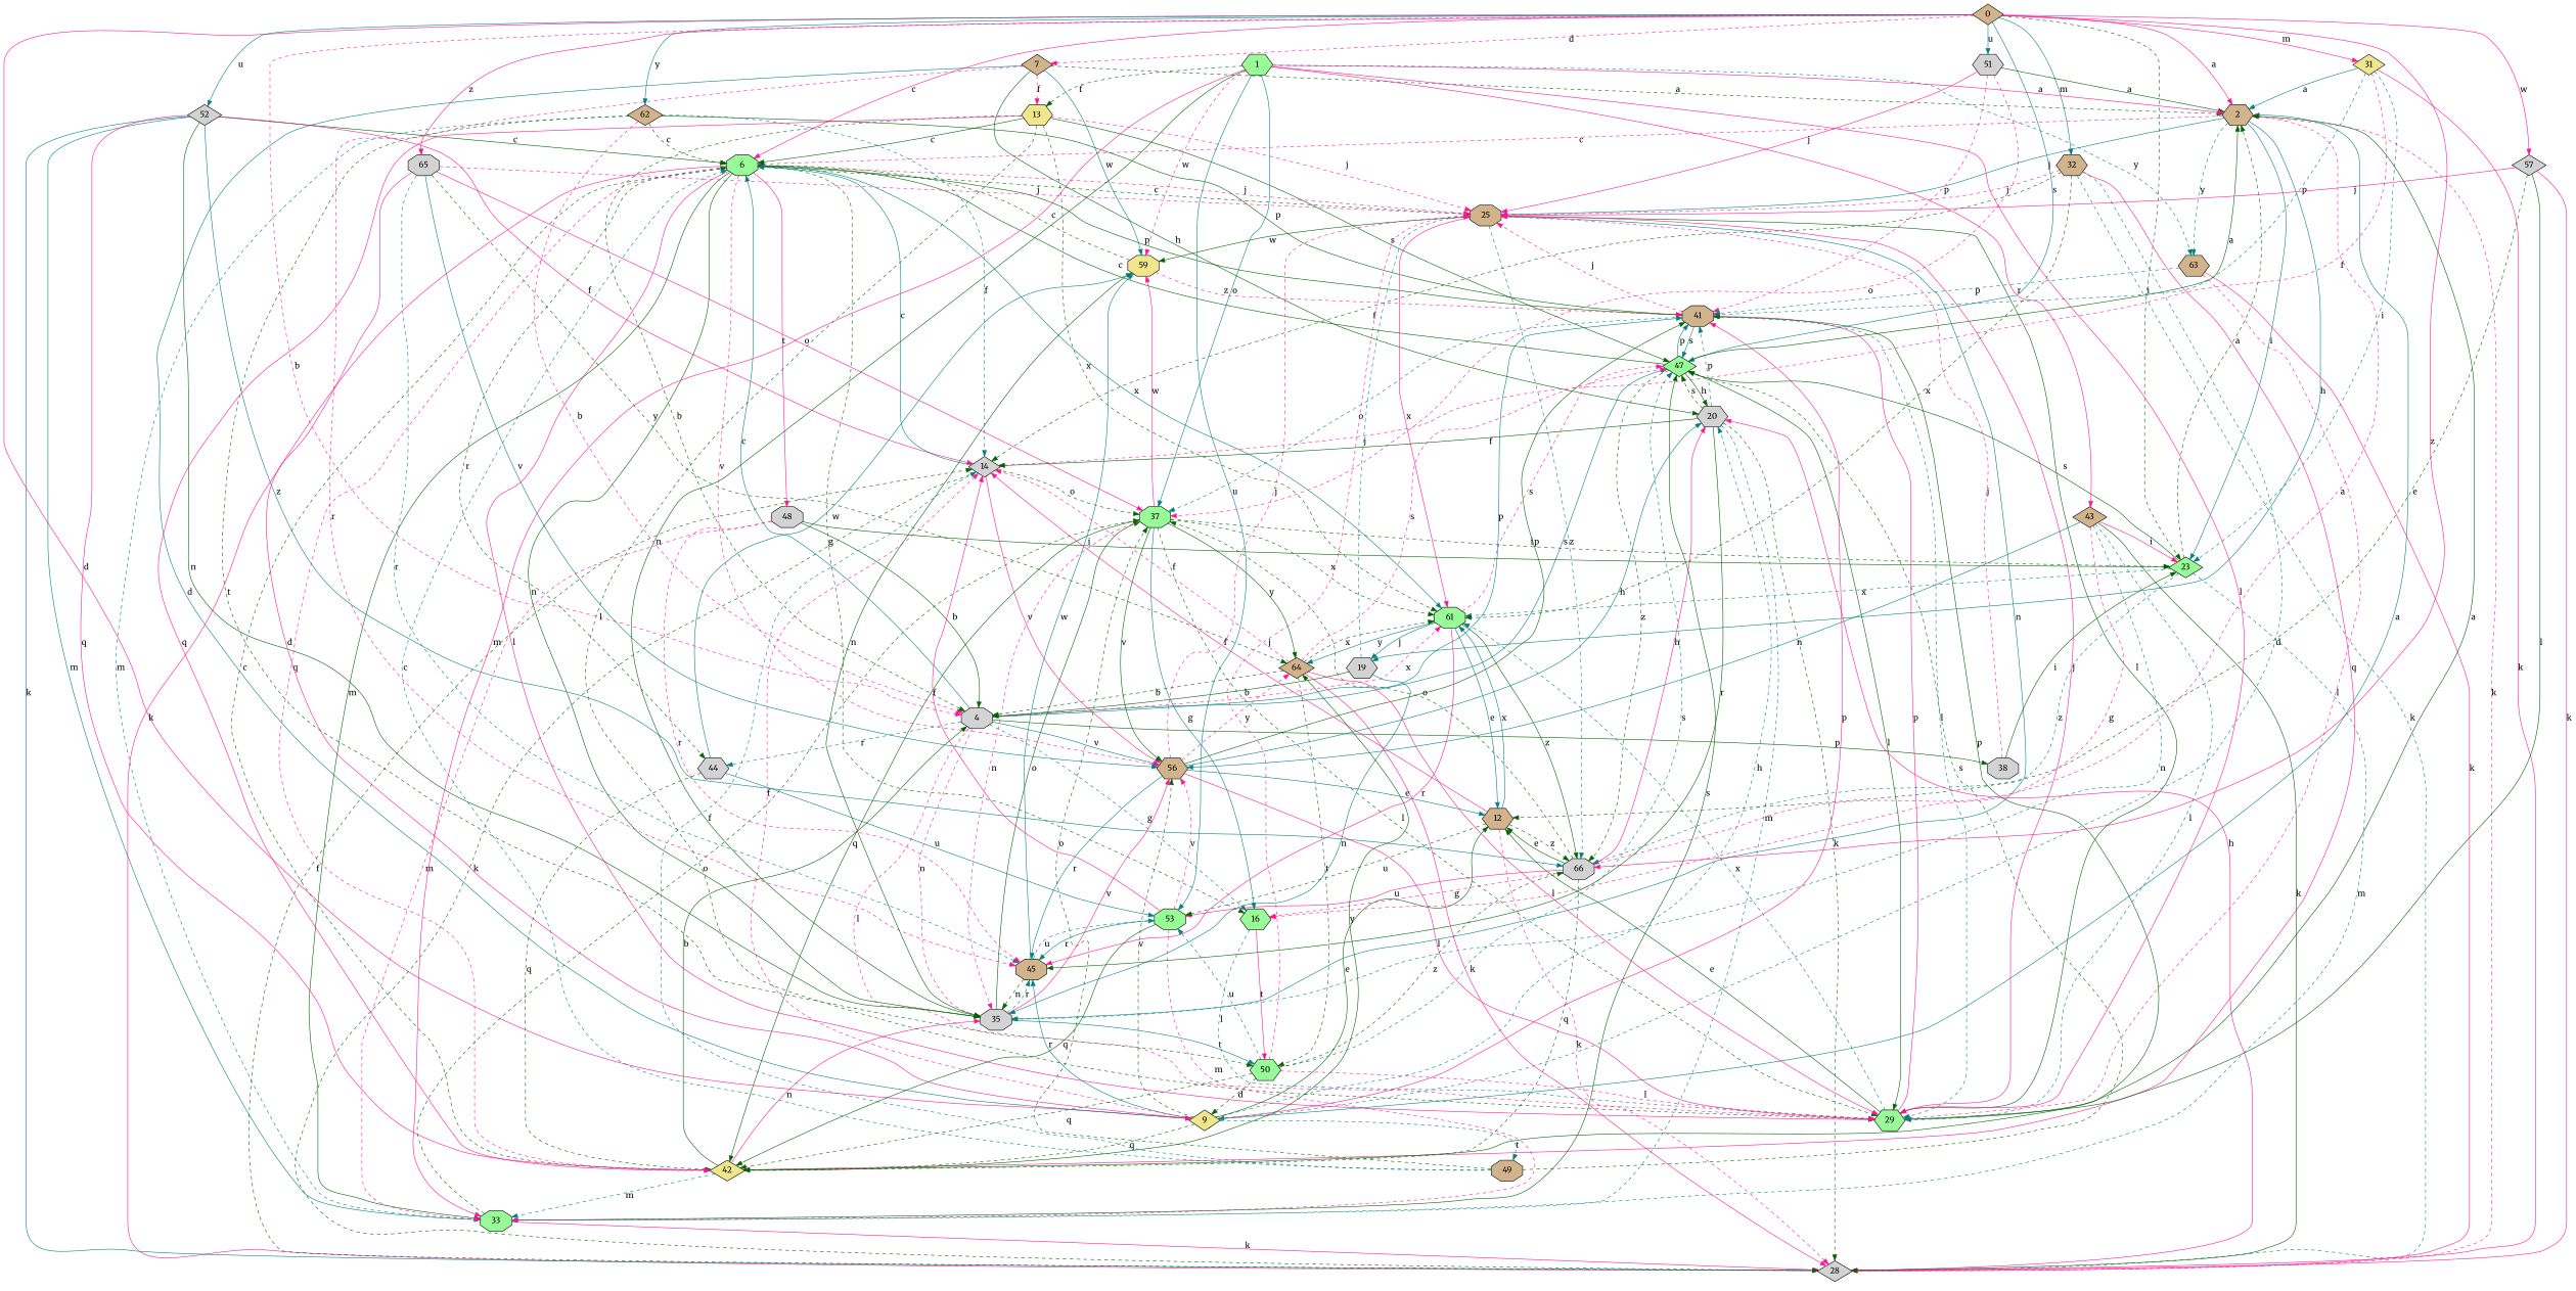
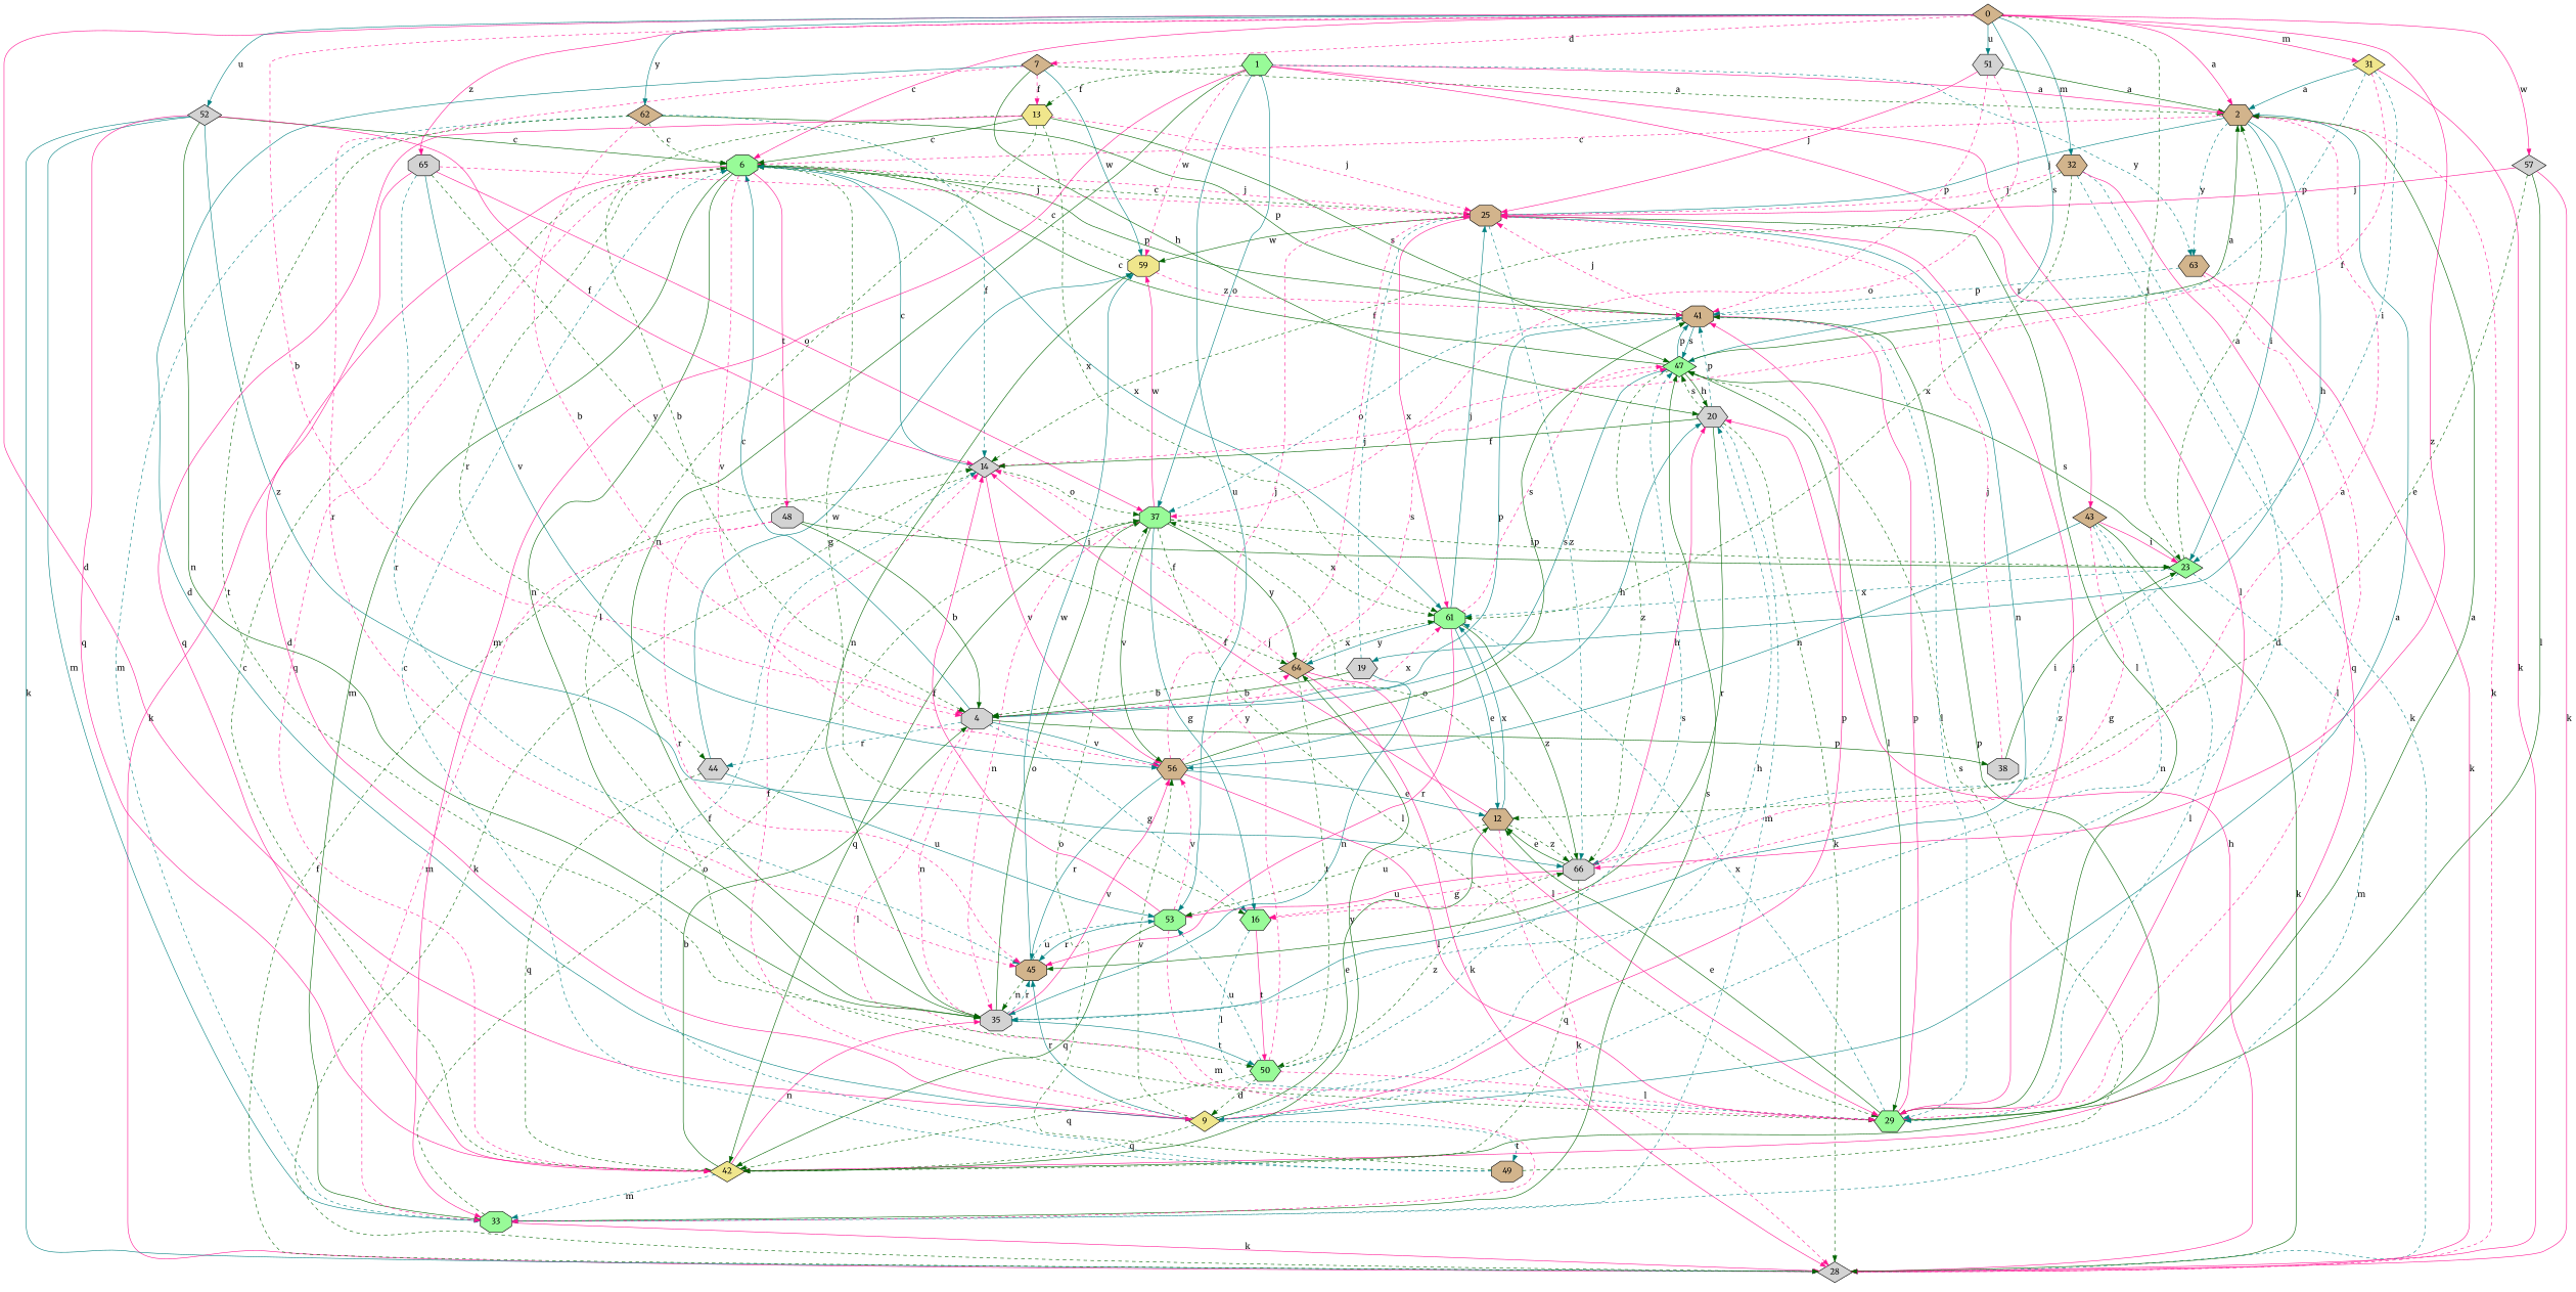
  strict digraph {
    fontname=Merriweather
    node [fillcolor=tan fontname=Merriweather shape=octagon style=filled]
    edge [color=darkgreen fontname=Merriweather style=solid]
    0 [shape=diamond]
    2 [shape=hexagon]
    4 [fillcolor=lightgrey]
    6 [fillcolor=palegreen]
    7 [shape=diamond]
    9 [fillcolor=khaki shape=diamond]
    23 [fillcolor=palegreen shape=diamond]
    31 [fillcolor=khaki shape=diamond]
    32 [shape=hexagon]
    47 [fillcolor=palegreen shape=diamond]
    51 [fillcolor=lightgrey shape=hexagon]
    52 [fillcolor=lightgrey shape=diamond]
    57 [fillcolor=lightgrey shape=diamond]
    62 [shape=diamond]
    65 [fillcolor=lightgrey]
    66 [fillcolor=lightgrey]
    63 [shape=hexagon]
    19 [fillcolor=lightgrey shape=hexagon]
    25
    28 [fillcolor=lightgrey shape=diamond]
    29 [fillcolor=palegreen shape=hexagon]
    35 [fillcolor=lightgrey]
    16 [fillcolor=palegreen shape=hexagon]
    38 [fillcolor=lightgrey]
    41
    44 [fillcolor=lightgrey shape=hexagon]
    56 [shape=hexagon]
    61 [fillcolor=palegreen]
    33 [fillcolor=palegreen]
    42 [fillcolor=khaki shape=diamond]
    48 [fillcolor=lightgrey]
    13 [fillcolor=khaki shape=hexagon]
    59 [fillcolor=khaki]
    20 [fillcolor=lightgrey shape=hexagon]
    45
    12 [shape=hexagon]
    14 [fillcolor=lightgrey shape=diamond]
    49
    37 [fillcolor=palegreen]
    50 [fillcolor=palegreen shape=hexagon]
    64 [shape=diamond]
    53 [fillcolor=palegreen]
    1 [fillcolor=palegreen shape=hexagon]
    43 [shape=diamond]
    0 -> 2 [color=deeppink label=a]
    0 -> 4 [color=deeppink label=b style=dashed]
    0 -> 6 [color=deeppink label=c]
    0 -> 7 [color=deeppink label=d style=dashed]
    0 -> 9 [color=deeppink label=d]
    0 -> 23 [label=i style=dashed]
    0 -> 31 [color=deeppink label=m]
    0 -> 32 [color=teal label=m]
    0 -> 47 [color=teal label=s]
    0 -> 51 [color=teal label=u]
    0 -> 52 [color=teal label=u]
    0 -> 57 [color=deeppink label=w]
    0 -> 62 [color=teal label=y]
    0 -> 65 [color=deeppink label=z]
    0 -> 66 [color=deeppink label=z]
    2 -> 6 [color=deeppink label=c style=dashed]
    2 -> 23 [color=teal label=i]
    2 -> 63 [color=teal label=y style=dashed]
    2 -> 19 [color=teal label=h]
    2 -> 25 [color=teal label=j]
    2 -> 28 [color=deeppink label=k style=dashed]
    4 -> 6 [color=teal label=c]
    4 -> 47 [color=teal label=s]
    4 -> 29 [color=deeppink label=l style=dashed]
    4 -> 35 [color=deeppink label=n style=dashed]
    4 -> 16 [color=teal label=g style=dashed]
    4 -> 38 [label=p]
    4 -> 41 [color=teal label=p]
    4 -> 44 [color=teal label=r style=dashed]
    4 -> 56 [color=teal label=v]
    4 -> 61 [color=deeppink label=x style=dashed]
    6 -> 25 [color=deeppink label=j style=dashed]
    6 -> 28 [color=deeppink label=k]
-   6 -> 29 [color=deeppink label=l]
    6 -> 35 [label=n]
    6 -> 16 [label=g style=dashed]
    6 -> 41 [label=p]
    6 -> 44 [label=r style=dashed]
    6 -> 56 [color=deeppink label=v style=dashed]
    6 -> 61 [color=teal label=x]
    6 -> 33 [label=m]
    6 -> 42 [color=deeppink label=q style=dashed]
    6 -> 48 [color=deeppink label=t]
    7 -> 2 [label=a style=dashed]
    7 -> 9 [color=teal label=d]
    7 -> 13 [color=deeppink label=f style=dashed]
    7 -> 59 [color=teal label=w]
    7 -> 20 [label=h]
    7 -> 45 [color=deeppink label=r style=dashed]
    9 -> 2 [color=teal label=a]
    9 -> 41 [color=deeppink label=p]
    9 -> 56 [label=v style=dashed]
    9 -> 42 [label=q style=dashed]
    9 -> 20 [color=teal label=h style=dashed]
    9 -> 45 [color=teal label=r]
    9 -> 12 [label=e]
    9 -> 14 [color=deeppink label=f style=dashed]
    9 -> 49 [color=teal label=t style=dashed]
    23 -> 2 [label=a style=dashed]
    23 -> 47 [label=s]
    23 -> 66 [color=teal label=z style=dashed]
    23 -> 61 [color=teal label=x style=dashed]
    23 -> 33 [color=teal label=m style=dashed]
    31 -> 2 [color=teal label=a]
    31 -> 23 [color=teal label=i style=dashed]
    31 -> 28 [color=deeppink label=k]
    31 -> 41 [color=teal label=p style=dashed]
    31 -> 14 [color=deeppink label=f style=dashed]
    32 -> 9 [color=teal label=d style=dashed]
    32 -> 25 [color=deeppink label=j style=dashed]
    32 -> 28 [color=teal label=k style=dashed]
    32 -> 61 [label=x style=dashed]
    32 -> 42 [color=deeppink label=q]
    32 -> 14 [label=f style=dashed]
    47 -> 2 [label=a]
    47 -> 6 [label=c]
    47 -> 66 [label=z style=dashed]
    47 -> 29 [label=l]
    47 -> 41 [color=teal label=p]
    47 -> 20 [label=h]
    51 -> 2 [label=a]
    51 -> 25 [color=deeppink label=j]
    51 -> 41 [color=deeppink label=p style=dashed]
    51 -> 37 [color=deeppink label=o style=dashed]
    52 -> 6 [label=c]
    52 -> 66 [color=teal label=z]
    52 -> 28 [color=teal label=k]
    52 -> 35 [label=n]
    52 -> 33 [color=teal label=m]
    52 -> 42 [color=deeppink label=q]
    52 -> 14 [color=deeppink label=f]
    57 -> 25 [color=deeppink label=j]
    57 -> 28 [color=deeppink label=k]
    57 -> 29 [label=l]
    57 -> 12 [label=e style=dashed]
    62 -> 4 [color=deeppink label=b style=dashed]
    62 -> 6 [label=c style=dashed]
    62 -> 41 [label=p]
    62 -> 33 [color=teal label=m style=dashed]
    62 -> 14 [color=teal label=f style=dashed]
    62 -> 50 [label=t style=dashed]
    65 -> 9 [color=deeppink label=d]
    65 -> 25 [color=deeppink label=j style=dashed]
    65 -> 56 [color=teal label=v]
    65 -> 45 [color=teal label=r style=dashed]
    65 -> 37 [color=deeppink label=o]
    65 -> 64 [label=y style=dashed]
    66 -> 2 [color=deeppink label=a style=dashed]
    66 -> 16 [color=deeppink label=g style=dashed]
    66 -> 42 [label=q style=dashed]
    66 -> 20 [color=deeppink label=h]
    66 -> 12 [label=e]
    66 -> 37 [label=o style=dashed]
    66 -> 53 [color=deeppink label=u]
    63 -> 28 [color=deeppink label=k]
    63 -> 29 [color=deeppink label=l style=dashed]
    63 -> 41 [color=teal label=p style=dashed]
    19 -> 4 [label=b]
    19 -> 25 [color=teal label=j style=dashed]
    19 -> 35 [color=teal label=n]
    25 -> 6 [label=c style=dashed]
    25 -> 66 [color=teal label=z style=dashed]
    25 -> 29 [label=l]
    25 -> 35 [color=teal label=n]
    25 -> 61 [color=deeppink label=x]
    25 -> 59 [label=w]
    28 -> 20 [color=deeppink label=h]
    28 -> 14 [label=f style=dashed]
    29 -> 2 [label=a]
    29 -> 25 [color=deeppink label=j]
    29 -> 41 [color=deeppink label=p]
    29 -> 61 [color=teal label=x style=dashed]
    29 -> 12 [label=e]
    35 -> 56 [color=deeppink label=v]
    35 -> 45 [color=teal label=r style=dashed]
    35 -> 37 [label=o]
    35 -> 50 [color=teal label=t]
    16 -> 29 [color=teal label=l style=dashed]
    16 -> 50 [color=deeppink label=t]
    38 -> 23 [label=i]
    38 -> 25 [color=deeppink label=j style=dashed]
    41 -> 47 [color=teal label=s]
    41 -> 25 [color=deeppink label=j style=dashed]
    41 -> 29 [color=teal label=l style=dashed]
    41 -> 37 [color=teal label=o style=dashed]
    44 -> 42 [label=q style=dashed]
    44 -> 59 [color=teal label=w]
    44 -> 53 [color=teal label=u]
    56 -> 25 [color=deeppink label=j style=dashed]
    56 -> 29 [color=deeppink label=l]
    56 -> 41 [label=p]
    56 -> 20 [color=teal label=h]
    56 -> 45 [color=teal label=r]
    56 -> 12 [color=teal label=e]
    56 -> 64 [color=deeppink label=y style=dashed]
    61 -> 47 [color=deeppink label=s style=dashed]
    61 -> 66 [label=z]
-   61 -> 19 [color=teal label=j]
+   61 -> 25 [color=teal label=j]
    61 -> 45 [color=deeppink label=r]
    61 -> 12 [color=teal label=e]
    61 -> 64 [color=teal label=y]
    33 -> 47 [label=s]
    33 -> 28 [color=deeppink label=k]
    33 -> 37 [label=o style=dashed]
    42 -> 4 [label=b]
    42 -> 6 [label=c style=dashed]
    42 -> 35 [color=deeppink label=n]
    42 -> 41 [label=p]
    42 -> 33 [color=teal label=m style=dashed]
    42 -> 64 [label=y]
    48 -> 4 [label=b]
    48 -> 23 [label=i]
    48 -> 33 [color=deeppink label=m style=dashed]
    48 -> 45 [color=deeppink label=r style=dashed]
    13 -> 4 [label=b style=dashed]
    13 -> 6 [label=c]
    13 -> 47 [label=s]
    13 -> 25 [color=deeppink label=j style=dashed]
    13 -> 29 [label=l style=dashed]
    13 -> 61 [label=x style=dashed]
    13 -> 42 [color=deeppink label=q]
    59 -> 6 [label=c style=dashed]
    59 -> 35 [label=n]
    59 -> 41 [color=deeppink label=z style=dashed]
    20 -> 47 [label=s style=dashed]
    20 -> 28 [label=k style=dashed]
    20 -> 41 [color=teal label=p style=dashed]
    20 -> 33 [color=teal label=m style=dashed]
    20 -> 45 [label=r]
    20 -> 14 [label=f]
    45 -> 35 [label=n style=dashed]
    45 -> 59 [color=teal label=w]
    45 -> 53 [color=teal label=u style=dashed]
    12 -> 66 [label=z style=dashed]
    12 -> 28 [color=deeppink label=k style=dashed]
    12 -> 61 [color=teal label=x]
    12 -> 14 [color=deeppink label=f]
    12 -> 53 [label=u style=dashed]
    14 -> 6 [color=teal label=c]
    14 -> 28 [label=k style=dashed]
    14 -> 56 [color=deeppink label=v]
    14 -> 37 [label=o style=dashed]
    49 -> 6 [color=teal label=c style=dashed]
    49 -> 47 [label=s style=dashed]
    49 -> 14 [color=teal label=f style=dashed]
    49 -> 37 [label=o style=dashed]
    37 -> 23 [label=i style=dashed]
    37 -> 29 [label=l style=dashed]
    37 -> 35 [color=deeppink label=n style=dashed]
    37 -> 16 [color=teal label=g]
    37 -> 56 [label=v]
    37 -> 61 [label=x style=dashed]
    37 -> 42 [label=q]
    37 -> 59 [color=deeppink label=w]
    37 -> 64 [label=y]
    50 -> 9 [label=d style=dashed]
    50 -> 47 [color=teal label=s style=dashed]
    50 -> 66 [label=z style=dashed]
    50 -> 25 [color=deeppink label=j style=dashed]
    50 -> 29 [color=deeppink label=l style=dashed]
    50 -> 42 [label=q style=dashed]
    50 -> 53 [color=teal label=u style=dashed]
    64 -> 4 [label=b style=dashed]
    64 -> 47 [color=deeppink label=s style=dashed]
    64 -> 28 [color=deeppink label=k]
    64 -> 29 [color=deeppink label=l]
    64 -> 61 [label=x style=dashed]
    64 -> 14 [color=deeppink label=f style=dashed]
    64 -> 50 [label=t style=dashed]
    53 -> 56 [color=deeppink label=v style=dashed]
    53 -> 33 [color=deeppink label=m style=dashed]
    53 -> 42 [label=q]
    53 -> 45 [color=teal label=r]
    53 -> 14 [color=deeppink label=f]
    1 -> 2 [color=deeppink label=a]
    1 -> 63 [color=teal label=y style=dashed]
    1 -> 29 [color=deeppink label=l]
    1 -> 35 [label=n]
    1 -> 33 [color=deeppink label=m]
    1 -> 13 [label=f style=dashed]
    1 -> 59 [color=deeppink label=w style=dashed]
    1 -> 37 [color=teal label=o]
    1 -> 53 [color=teal label=u]
    1 -> 43 [color=deeppink label=r]
    43 -> 23 [color=deeppink label=i]
    43 -> 28 [label=k]
    43 -> 29 [color=teal label=l style=dashed]
    43 -> 35 [color=teal label=n style=dashed]
    43 -> 16 [color=deeppink label=g style=dashed]
    43 -> 56 [color=teal label=n]
  }
